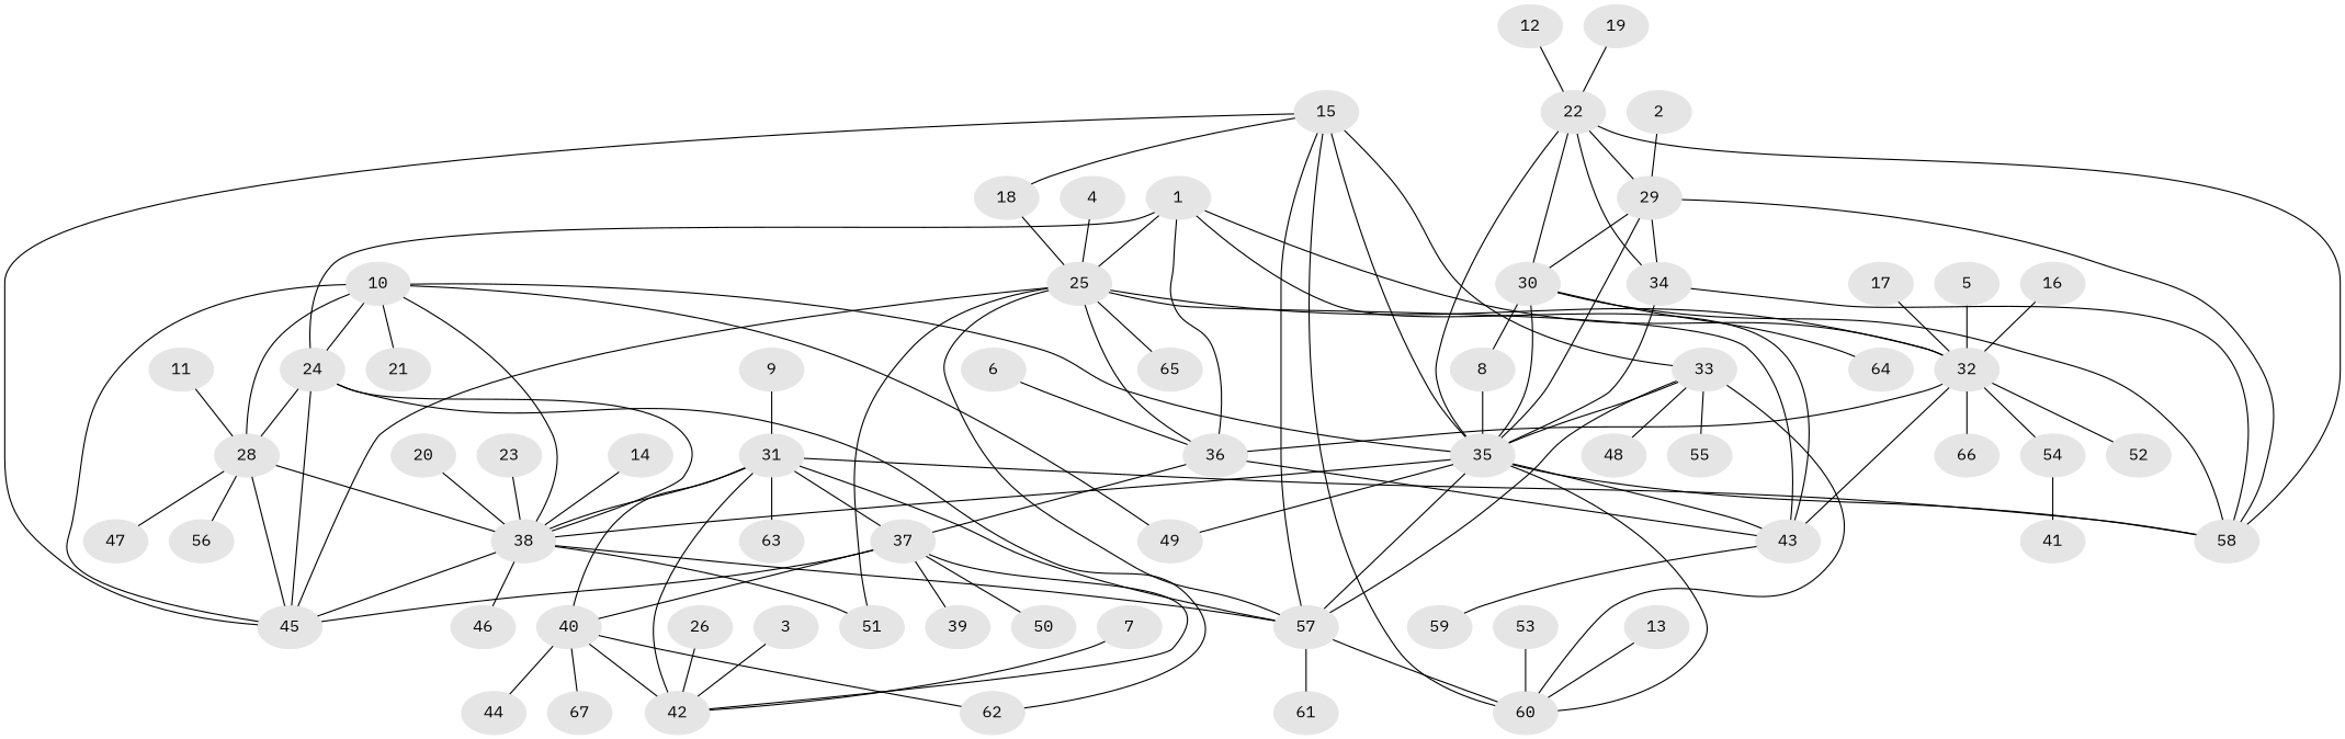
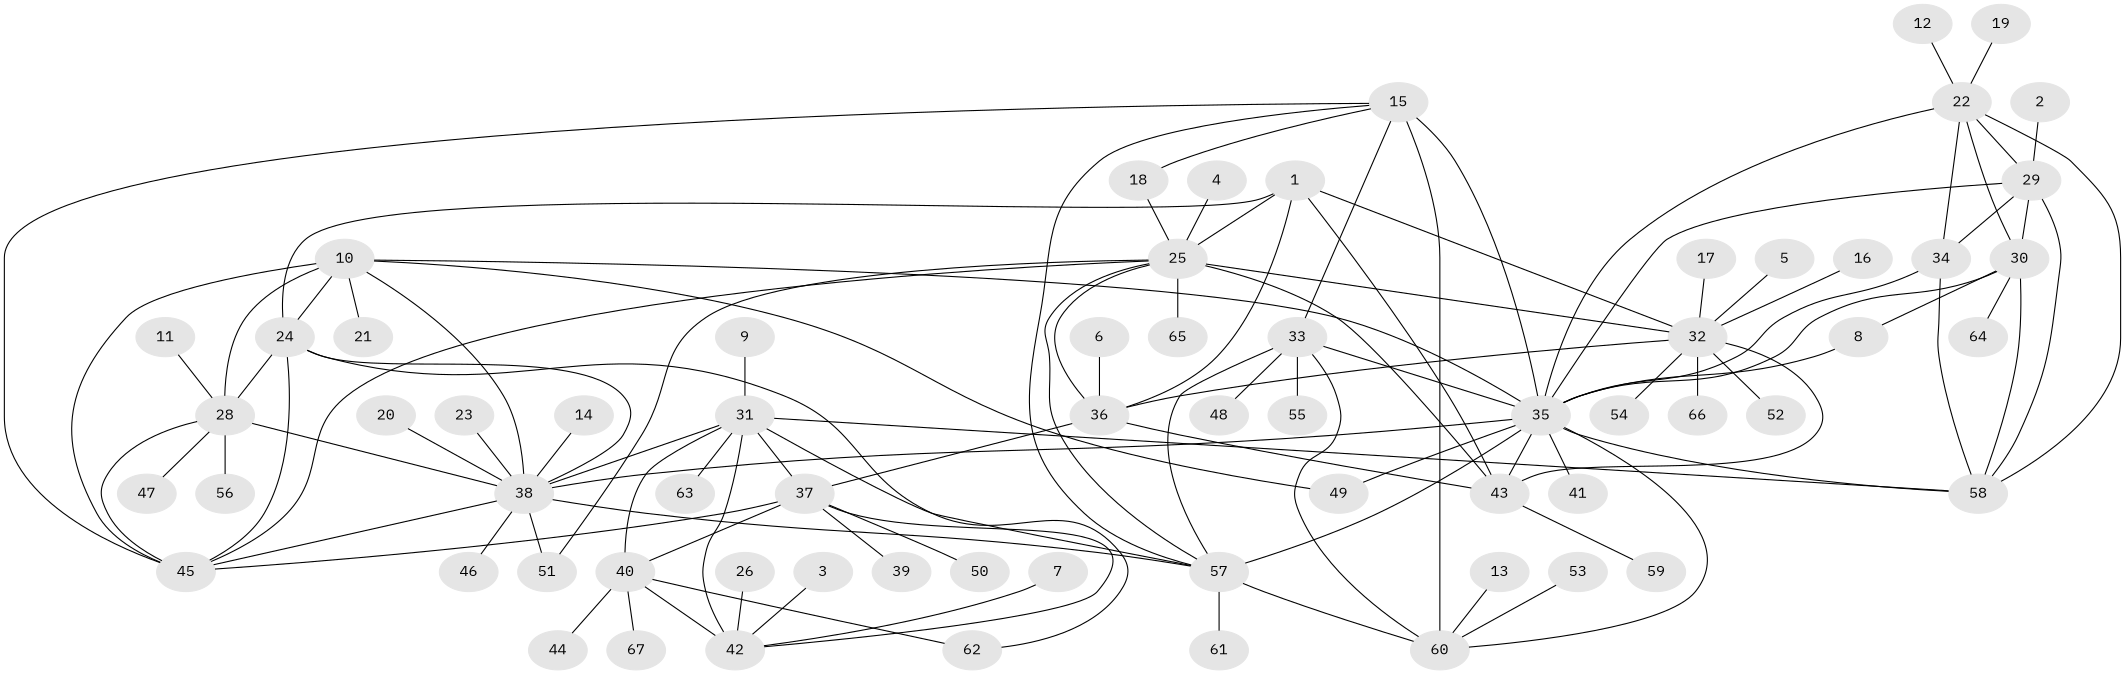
  graph {
    fontname="IBM Plex Mono"
    node [color=gray90 fontname="IBM Plex Mono" style=filled]
    edge [fontname="IBM Plex Mono" weight=1.0]
    1
    24
    25
    32
    36
    43
    28
    38
    45
    62
    57
    51
    65
    52
    54
    66
    37
    59
    2
    29
    35
    30
    34
    58
    3
    42
    4
    5
    6
    7
    8
    49
    60
    41
    9
    31
    40
    63
    10
    21
    47
    56
    46
    11
    12
    22
    13
    14
    15
    18
    33
    48
    55
    61
    16
    17
    19
    20
    64
    23
    26
    39
    50
    44
    67
    53
    1 -- 24
    1 -- 25 [weight=2.0]
    1 -- 32 [weight=2.0]
    1 -- 36 [weight=2.0]
    1 -- 43 [weight=2.0]
    24 -- 28
    24 -- 38
    24 -- 45
    24 -- 62
    25 -- 32
    25 -- 36
    25 -- 43
    25 -- 45
    25 -- 57
    25 -- 51
    25 -- 65
    32 -- 36
    32 -- 43
    32 -- 52
    32 -- 54
    32 -- 66
    36 -- 43
    36 -- 37
    43 -- 59
    28 -- 38
    28 -- 45
    28 -- 47
    28 -- 56
    38 -- 45
    38 -- 57
    38 -- 51
    38 -- 46
    57 -- 60
    57 -- 61
    37 -- 45
    37 -- 42
    37 -- 40 [weight=2.0]
    37 -- 39
    37 -- 50
    2 -- 29
    29 -- 35
    29 -- 30
    29 -- 34
    29 -- 58
    35 -- 43
    35 -- 38
    35 -- 57
    35 -- 58
    35 -- 49
    35 -- 60
-   54 -- 41
+   35 -- 41
    30 -- 35
    30 -- 58
    30 -- 8
    30 -- 64
    34 -- 35
    34 -- 58
    3 -- 42
    4 -- 25
    5 -- 32
    6 -- 36
    7 -- 42
    8 -- 35
    9 -- 31
    31 -- 38 [weight=2.0]
    31 -- 57
    31 -- 37 [weight=2.0]
    31 -- 58
    31 -- 42 [weight=2.0]
    31 -- 40 [weight=4.0]
    31 -- 63
    40 -- 62
    40 -- 42 [weight=2.0]
    40 -- 44
    40 -- 67
    10 -- 24 [weight=2.0]
    10 -- 28 [weight=2.0]
    10 -- 38 [weight=2.0]
    10 -- 45 [weight=2.0]
    10 -- 35
    10 -- 49
    10 -- 21
    11 -- 28
    12 -- 22
    22 -- 29
    22 -- 35
    22 -- 30
    22 -- 34
    22 -- 58
    13 -- 60
    14 -- 38
    15 -- 45
    15 -- 57 [weight=2.0]
    15 -- 35 [weight=2.0]
    15 -- 60 [weight=2.0]
    15 -- 18
    15 -- 33 [weight=2.0]
    18 -- 25
    33 -- 57
    33 -- 35
    33 -- 60
    33 -- 48
    33 -- 55
    16 -- 32
    17 -- 32
    19 -- 22
    20 -- 38
    23 -- 38
    26 -- 42
    53 -- 60
  }
